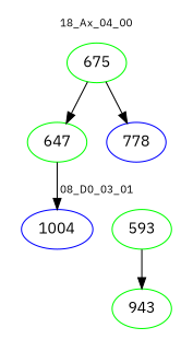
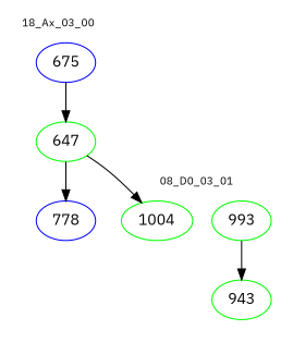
  digraph {
    fontname="IBM Plex Sans"
    node [color=green fontname="IBM Plex Sans"]
    edge [color=black fontname="IBM Plex Sans"]
-   n1 [label=675]
+   n1 [color=blue label=675]
    n2 [label=647]
    n3 [color=blue label=778]
-   n4 [label=593]
+   n4 [label=993]
    n5 [label=943]
-   n6 [color=blue label=1004]
+   n6 [label=1004]
    subgraph cluster_1 {
      color=white
      fontsize=10
-     label="18_Ax_04_00"
+     label="18_Ax_03_00"
      n1
      n2
      n3
    }
    subgraph cluster_2 {
      color=white
      fontsize=10
      label="08_D0_03_01"
      n4
      n5
      n6
    }
    n1 -> n2
-   n1 -> n3
+   n2 -> n3
    n2 -> n6
    n4 -> n5
  }
